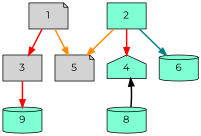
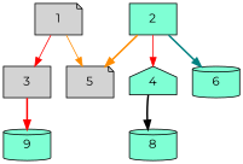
  digraph {
    fontname=Montserrat
    node [fillcolor=aquamarine fontname=Montserrat shape=cylinder style=filled]
    edge [color=red fontname=Montserrat style=bold]
    1 [alpha=34.98 fillcolor=lightgrey shape=note]
    3 [alpha=47.52 fillcolor=lightgrey shape=box]
    5 [alpha=37.34 fillcolor=lightgrey shape=note]
    9 [alpha=46.03]
    2 [alpha=26.98 shape=box]
    4 [alpha=44.34 shape=house]
    6 [alpha=32.57]
    8 [alpha=49.55]
-   1 -> 3
-   1 -> 5 [color=darkorange]
+   1 -> 3 [style=solid]
+   1 -> 5 [color=darkorange style=solid]
    3 -> 9
    2 -> 5 [color=darkorange]
-   2 -> 4
+   2 -> 4 [style=solid]
    2 -> 6 [color=teal]
-   8 -> 4 [color=black]
+   4 -> 8 [color=black]
  }
